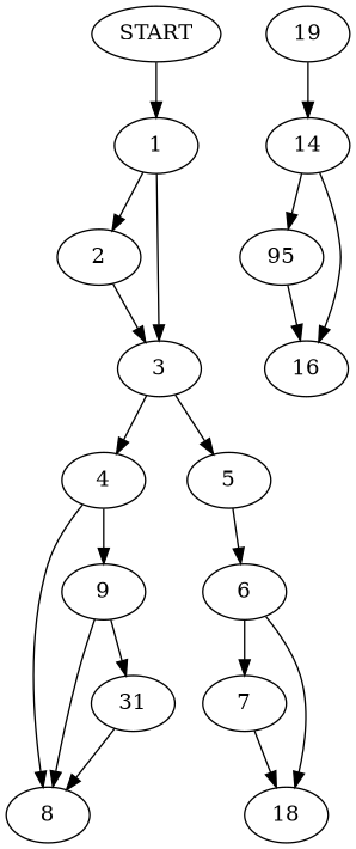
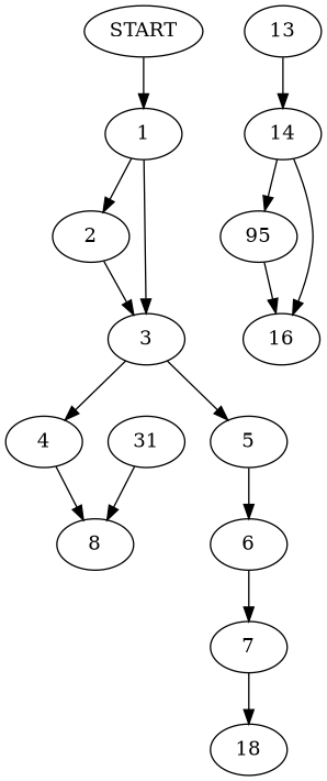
  digraph {
    n1 [label=START]
    1
    2
    3
    4
    5
    8
-   9
    6
    n10 [label=31]
    7
    n12 [label=18]
-   13 [label=19]
+   13
    14
    n15 [label=95]
    16
    n1 -> 1
    1 -> 2
    1 -> 3
    2 -> 3
    3 -> 4
    3 -> 5
    4 -> 8
-   4 -> 9
    5 -> 6
-   9 -> 8
-   9 -> n10
    6 -> 7
-   6 -> n12
    n10 -> 8
    7 -> n12
    13 -> 14
    14 -> n15
    14 -> 16
    n15 -> 16
  }
